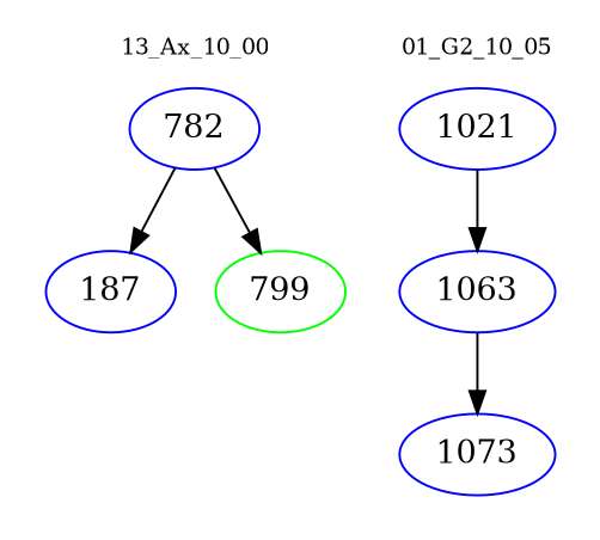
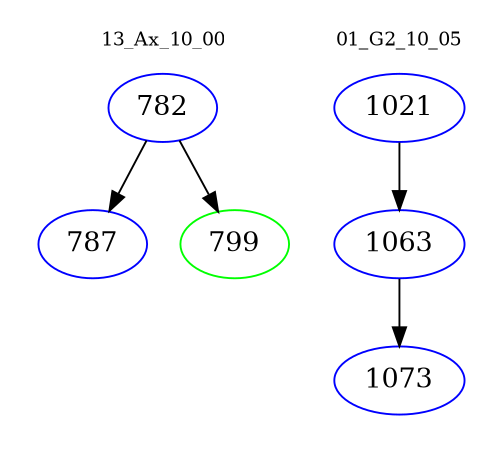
  digraph {
    node [color=blue]
    edge [color=black]
    n1 [label=782]
-   n2 [label=187]
+   n2 [label=787]
    n3 [color=green label=799]
    n4 [label=1063]
    n5 [label=1021]
    n6 [label=1073]
    subgraph cluster_1 {
      color=white
      fontsize=10
      label="13_Ax_10_00"
      n1
      n2
      n3
    }
    subgraph cluster_2 {
      color=white
      fontsize=10
      label="01_G2_10_05"
      n4
      n5
      n6
    }
    n1 -> n2
    n1 -> n3
    n4 -> n6
    n5 -> n4
  }
